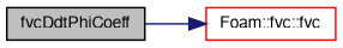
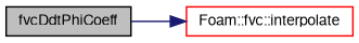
  digraph {
    rankdir=LR
    node [fontname=FreeSans fontsize=10 shape=record]
    n1 [color=black fillcolor=grey75 fontcolor=black height=0.2 label=fvcDdtPhiCoeff style=filled width=0.4]
-   n2 [color=red height=0.2 label="Foam::fvc::fvc" width=0.4]
+   n2 [color=red height=0.2 label="Foam::fvc::interpolate" width=0.4]
    n1 -> n2 [color=midnightblue fontname=FreeSans fontsize=10 labelfontname=FreeSans labelfontsize=10 style=solid]
  }
